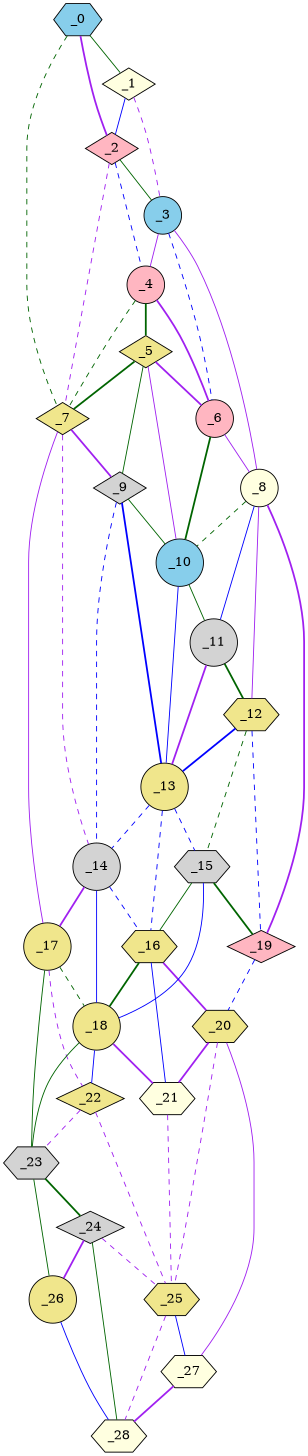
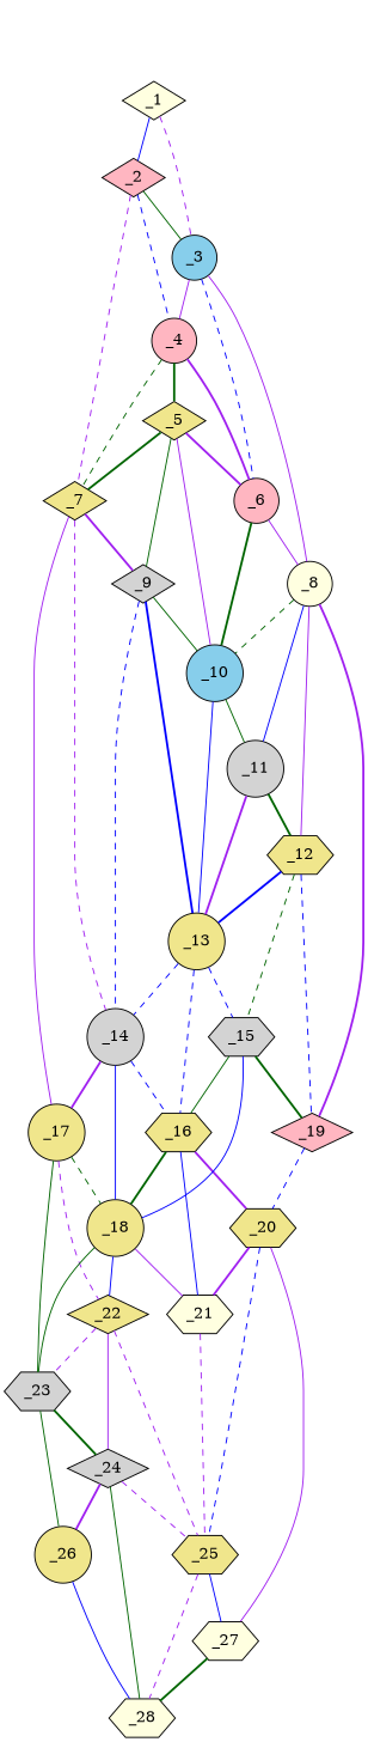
  graph {
    node [fillcolor=khaki shape=circle style=filled y=68]
    edge [color=purple style=solid valence=2]
-   _0 [fillcolor=skyblue shape=hexagon x=4]
    _1 [fillcolor=lightyellow shape=diamond x=8 y=57]
    _2 [fillcolor=lightpink shape=diamond x=15 y=66]
    _7 [shape=diamond x=33 y=78]
    _3 [fillcolor=skyblue x=17 y=52]
    _4 [fillcolor=lightpink x=24]
    _9 [fillcolor=lightgrey shape=diamond x=39 y=70]
    _14 [fillcolor=lightgrey x=60 y=74]
    _17 [x=68 y=86]
    _6 [fillcolor=lightpink x=30 y=50]
    _8 [fillcolor=lightyellow x=38 y=48]
    _5 [shape=diamond x=29]
    _10 [fillcolor=skyblue x=40 y=58]
    _13 [x=58 y=61]
    _16 [shape=hexagon x=67 y=60]
    _18 [x=71 y=77]
    _23 [fillcolor=lightgrey shape=hexagon x=107 y=84]
    _22 [shape=diamond x=101 y=72]
    _11 [fillcolor=lightgrey x=47 y=52]
    _12 [shape=hexagon x=55 y=48]
    _19 [fillcolor=lightpink shape=diamond x=73 y=43]
    _15 [fillcolor=lightgrey shape=hexagon x=65 y=53]
    _20 [shape=hexagon x=79 y=45]
    _21 [fillcolor=lightyellow shape=hexagon x=85 y=50]
    _24 [fillcolor=lightgrey shape=diamond x=110 y=82]
    _26 [x=120 y=82]
    _25 [shape=hexagon x=117 y=60]
    _27 [fillcolor=lightyellow shape=hexagon x=122 y=60]
    _28 [fillcolor=lightyellow shape=hexagon x=125 y=73]
-   _0 -- _1 [color=darkgreen valence=1]
-   _0 -- _2 [style=bold]
-   _0 -- _7 [color=darkgreen style=dashed valence=1]
    _1 -- _2 [color=blue valence=1]
    _1 -- _3 [style=dashed valence=1]
    _2 -- _7 [style=dashed valence=1]
    _2 -- _3 [color=darkgreen valence=1]
    _2 -- _4 [color=blue style=dashed]
    _7 -- _9 [style=bold]
    _7 -- _14 [style=dashed valence=1]
    _7 -- _17 [valence=1]
    _3 -- _4
    _3 -- _6 [color=blue style=dashed]
    _3 -- _8 [valence=1]
    _4 -- _7 [color=darkgreen style=dashed]
    _4 -- _6 [style=bold valence=1]
    _4 -- _5 [color=darkgreen style=bold]
    _9 -- _14 [color=blue style=dashed]
    _9 -- _10 [color=darkgreen valence=1]
    _9 -- _13 [color=blue style=bold]
    _14 -- _17 [style=bold]
    _14 -- _16 [color=blue style=dashed]
    _14 -- _18 [color=blue]
    _17 -- _18 [color=darkgreen style=dashed]
    _17 -- _23 [color=darkgreen valence=1]
    _17 -- _22 [style=dashed valence=1]
    _6 -- _8
    _6 -- _10 [color=darkgreen style=bold]
    _8 -- _10 [color=darkgreen style=dashed valence=1]
    _8 -- _11 [color=blue]
    _8 -- _12 [valence=1]
    _8 -- _19 [style=bold valence=1]
    _5 -- _7 [color=darkgreen style=bold]
    _5 -- _9 [color=darkgreen]
    _5 -- _6 [style=bold]
    _5 -- _10 [valence=1]
    _10 -- _13 [color=blue]
    _10 -- _11 [color=darkgreen valence=1]
    _13 -- _14 [color=blue style=dashed valence=1]
    _13 -- _16 [color=blue style=dashed]
    _13 -- _15 [color=blue style=dashed valence=1]
    _16 -- _18 [color=darkgreen style=bold]
    _16 -- _20 [style=bold]
    _16 -- _21 [color=blue]
    _18 -- _23 [color=darkgreen]
    _18 -- _22 [color=blue]
-   _18 -- _21 [style=bold]
+   _18 -- _21
    _23 -- _24 [color=darkgreen style=bold]
    _23 -- _26 [color=darkgreen valence=1]
    _22 -- _23 [style=dashed valence=1]
+   _22 -- _24 [valence=1]
    _22 -- _25 [style=dashed]
    _11 -- _13 [style=bold valence=1]
    _11 -- _12 [color=darkgreen style=bold]
    _12 -- _13 [color=blue style=bold]
    _12 -- _19 [color=blue style=dashed]
    _12 -- _15 [color=darkgreen style=dashed]
    _19 -- _20 [color=blue style=dashed valence=1]
    _15 -- _16 [color=darkgreen]
    _15 -- _18 [color=blue]
    _15 -- _19 [color=darkgreen style=bold]
    _20 -- _21 [style=bold]
-   _20 -- _25 [style=dashed]
+   _20 -- _25 [color=blue style=dashed]
    _20 -- _27 [valence=1]
    _21 -- _25 [style=dashed]
    _24 -- _26 [style=bold valence=1]
    _24 -- _25 [style=dashed valence=1]
    _24 -- _28 [color=darkgreen]
    _26 -- _28 [color=blue valence=1]
    _25 -- _27 [color=blue]
    _25 -- _28 [style=dashed valence=1]
-   _27 -- _28 [style=bold valence=1]
+   _27 -- _28 [color=darkgreen style=bold valence=1]
  }
